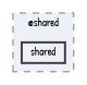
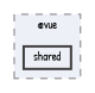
  digraph {
    compound=true
    fontname="Patrick Hand"
    n1 [color=grey25 fillcolor="#edf0f7" fontname="Patrick Hand" fontsize=10 height=0.2 label=shared shape=box style="filled,bold" width=0.4]
    subgraph cluster_1 {
      bgcolor="#edf0f7"
      fontsize=10
-     label="@shared"
+     label="@vue"
      pencolor=grey50
      style="filled,dashed"
      n1
    }
  }
